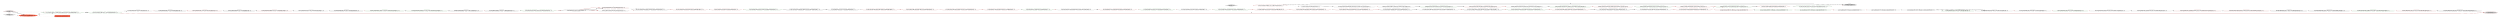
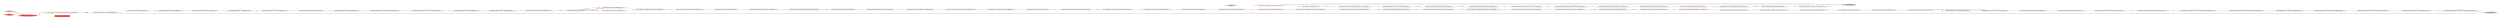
  digraph {
    fontname=Oswald
    rankdir=LR
    node [color=brown fillcolor=white fontname=Oswald shape=ellipse style=filled]
    edge [color=brown fontname=Oswald style=dotted]
    n1 [label="conf.setBoolean(FlinkOptions.COMPACTION_ASYNC_ENABLED,config.compactionAsyncEnabled)@@@41@@@['1', '1', '0']"]
    n2 [color=black label="conf.setInteger(FlinkOptions.COMPACTION_TASKS,config.compactionTasks)@@@42@@@['1', '1', '0']"]
    n3 [color=gray40 label="conf.setString(FlinkOptions.COMPACTION_TRIGGER_STRATEGY,config.compactionTriggerStrategy)@@@43@@@['1', '1', '0']"]
    n4 [color=black fillcolor=lightgray label="return conf@@@17@@@['0', '0', '1']"]
    n5 [color=black label="!StringUtils.isNullOrEmpty(config.keygenClass)@@@17@@@['1', '1', '0']" shape=diamond]
    n6 [color=gray40 label="conf.setString(FlinkOptions.KEYGEN_CLASS,config.keygenClass)@@@18@@@['1', '1', '0']"]
    n7 [label="conf.setString(FlinkOptions.KEYGEN_TYPE,config.keygenType)@@@21@@@['1', '1', '0']"]
    n8 [color=black label="conf.setInteger(FlinkOptions.INDEX_BOOTSTRAP_TASKS,config.indexBootstrapNum)@@@23@@@['1', '1', '0']"]
    n9 [color=black label="conf.setBoolean(FlinkOptions.INDEX_BOOTSTRAP_ENABLED,config.indexBootstrapEnabled)@@@27@@@['1', '1', '0']"]
    n10 [color=black label="conf.setDouble(FlinkOptions.INDEX_STATE_TTL,config.indexStateTtl)@@@28@@@['1', '1', '0']"]
    n11 [label="conf.setBoolean(FlinkOptions.INDEX_GLOBAL_ENABLED,config.indexGlobalEnabled)@@@29@@@['1', '1', '0']"]
    n12 [color=black label="conf.setString(FlinkOptions.TABLE_NAME,config.targetTableName)@@@6@@@['1', '1', '0']"]
    n13 [label="conf.setString(FlinkOptions.TABLE_TYPE,config.tableType.toUpperCase())@@@7@@@['1', '1', '0']"]
    n14 [color=black label="conf.setString(FlinkOptions.OPERATION,config.operation.value())@@@8@@@['1', '1', '0']"]
    n15 [color=gray40 label="conf.setString(FlinkOptions.HIVE_SYNC_USERNAME,config.hiveSyncUsername)@@@57@@@['1', '1', '0']"]
    n16 [color=gray40 label="conf.setString(FlinkOptions.HIVE_SYNC_PASSWORD,config.hiveSyncPassword)@@@58@@@['1', '1', '0']"]
    n17 [color=darkgreen label="conf.setString(FlinkOptions.HIVE_SYNC_JDBC_URL,config.hiveSyncJdbcUrl)@@@59@@@['1', '1', '0']"]
    n18 [color=darkgreen label="conf.setInteger(FlinkOptions.COMPACTION_DELTA_SECONDS,config.compactionDeltaSeconds)@@@10@@@['0', '0', '1']"]
    n19 [label="conf.setInteger(FlinkOptions.COMPACTION_MAX_MEMORY,config.compactionMaxMemory)@@@11@@@['0', '0', '1']"]
    n20 [color=darkgreen label="conf.setLong(FlinkOptions.COMPACTION_TARGET_IO,config.compactionTargetIo)@@@12@@@['0', '0', '1']"]
    n21 [label="conf.setString(FlinkOptions.INDEX_PARTITION_REGEX,config.indexPartitionRegex)@@@30@@@['1', '1', '0']"]
    n22 [label="conf.setInteger(FlinkOptions.COMPACTION_TASKS,config.compactionTasks)@@@13@@@['0', '0', '1']"]
    n23 [color=darkgreen label="conf.setBoolean(FlinkOptions.CLEAN_ASYNC_ENABLED,config.cleanAsyncEnable)@@@14@@@['0', '0', '1']"]
    n24 [color=gray40 label="conf.setString(FlinkOptions.PAYLOAD_CLASS,config.payloadClassName)@@@10@@@['1', '1', '0']"]
    n25 [color=black label="conf.setBoolean(FlinkOptions.INSERT_DROP_DUPS,config.filterDupes)@@@11@@@['1', '1', '0']"]
    n26 [color=darkgreen label="conf.setInteger(FlinkOptions.RETRY_TIMES,Integer.parseInt(config.instantRetryTimes))@@@12@@@['1', '1', '0']"]
    n27 [label="conf.setBoolean(FlinkOptions.HIVE_SYNC_SKIP_RO_SUFFIX,config.hiveSyncSkipRoSuffix)@@@67@@@['1', '1', '0']"]
    n28 [color=black label="conf.setBoolean(FlinkOptions.HIVE_SYNC_SUPPORT_TIMESTAMP,config.hiveSyncSupportTimestamp)@@@68@@@['1', '1', '0']"]
    n29 [fillcolor=lightgray label="return conf@@@69@@@['1', '1', '0']"]
    n30 [label="conf.setInteger(FlinkOptions.CLEAN_RETAIN_COMMITS,config.cleanRetainCommits)@@@49@@@['1', '1', '0']"]
    n31 [label="conf.setInteger(FlinkOptions.ARCHIVE_MAX_COMMITS,config.archiveMaxCommits)@@@50@@@['1', '1', '0']"]
    n32 [label="conf.setBoolean(FlinkOptions.COMPACTION_ASYNC_ENABLED,false)@@@15@@@['0', '0', '1']"]
    n33 [color=darkgreen label="conf.setInteger(FlinkOptions.ARCHIVE_MIN_COMMITS,config.archiveMinCommits)@@@51@@@['1', '1', '0']"]
    n34 [color=darkgreen label="conf.setDouble(FlinkOptions.WRITE_TASK_MAX_SIZE,config.writeTaskMaxSize)@@@36@@@['1', '1', '0']"]
    n35 [color=gray40 label="conf.setDouble(FlinkOptions.WRITE_BATCH_SIZE,config.writeBatchSize)@@@37@@@['1', '1', '0']"]
    n36 [color=darkgreen label="conf.setInteger(FlinkOptions.WRITE_LOG_BLOCK_SIZE,config.writeLogBlockSize)@@@38@@@['1', '1', '0']"]
    n37 [color=gray40 label="conf.setInteger(FlinkOptions.ARCHIVE_MAX_COMMITS,config.archiveMaxCommits)@@@6@@@['0', '0', '1']"]
    n38 [color=darkgreen label="conf.setInteger(FlinkOptions.ARCHIVE_MIN_COMMITS,config.archiveMinCommits)@@@7@@@['0', '0', '1']"]
    n39 [label="conf.setInteger(FlinkOptions.CLEAN_RETAIN_COMMITS,config.cleanRetainCommits)@@@8@@@['0', '0', '1']"]
    n40 [color=darkgreen label="conf.setString(FlinkOptions.HIVE_SYNC_MODE,config.hiveSyncMode)@@@56@@@['0', '1', '0']"]
    n41 [color=darkgreen label="Map<String,String> propsMap = new HashMap<String,String>((Map)StreamerUtil.getProps(config))@@@3@@@['1', '1', '0']"]
    n42 [color=darkgreen label="org.apache.flink.configuration.Configuration conf = fromMap(propsMap)@@@4@@@['1', '1', '0']"]
    n43 [color=gray40 label="conf.setString(FlinkOptions.PATH,config.targetBasePath)@@@5@@@['1', '1', '0']"]
    n44 [label="conf.setInteger(FlinkOptions.BUCKET_ASSIGN_TASKS,config.bucketAssignNum)@@@24@@@['1', '1', '0']"]
    n45 [color=darkgreen label="conf.setBoolean(FlinkOptions.UTC_TIMEZONE,config.utcTimezone)@@@33@@@['1', '1', '0']"]
    n46 [color=gray40 label="conf.setBoolean(FlinkOptions.URL_ENCODE_PARTITIONING,config.writePartitionUrlEncode)@@@34@@@['1', '1', '0']"]
    n47 [label="conf.setBoolean(FlinkOptions.HIVE_STYLE_PARTITIONING,config.hiveStylePartitioning)@@@35@@@['1', '1', '0']"]
    n48 [label="conf.setInteger(FlinkOptions.WRITE_TASKS,config.writeTaskNum)@@@25@@@['1', '1', '0']"]
    n49 [color=darkgreen label="conf.setString(FlinkOptions.PARTITION_DEFAULT_NAME,config.partitionDefaultName)@@@26@@@['1', '1', '0']"]
    n50 [color=gray40 label="conf.setString(FlinkOptions.HIVE_SYNC_TABLE,config.hiveSyncTable)@@@54@@@['1', '1', '0']"]
    n51 [color=gray40 label="conf.setString(FlinkOptions.HIVE_SYNC_FILE_FORMAT,config.hiveSyncFileFormat)@@@55@@@['1', '1', '0']"]
    n52 [label="conf.setString(FlinkOptions.SOURCE_AVRO_SCHEMA,config.sourceAvroSchema)@@@32@@@['1', '1', '0']"]
    n53 [color=darkgreen label="conf.setBoolean(FlinkOptions.HIVE_SYNC_IGNORE_EXCEPTIONS,config.hiveSyncIgnoreExceptions)@@@66@@@['1', '1', '0']"]
    n54 [label="conf.setInteger(FlinkOptions.WRITE_LOG_MAX_SIZE,config.writeLogMaxSize)@@@39@@@['1', '1', '0']"]
    n55 [label="conf.setInteger(FlinkOptions.WRITE_MERGE_MAX_MEMORY,config.writeMergeMaxMemory)@@@40@@@['1', '1', '0']"]
-   n56 [color=gray40 fillcolor=lightgray label="toFlinkConfig['0', '1', '0']" shape=diamond]
+   n56 [color=gray40 fillcolor=tomato label="toFlinkConfig['0', '1', '0']" shape=diamond]
    n57 [fillcolor=tomato label="FlinkStreamerConfig config@@@2@@@['1', '1', '0']"]
    n58 [fillcolor=tomato label="FlinkCompactionConfig config@@@2@@@['0', '0', '1']" shape=box]
    n59 [color=gray40 label="conf.setInteger(FlinkOptions.COMPACTION_DELTA_COMMITS,config.compactionDeltaCommits)@@@9@@@['0', '0', '1']"]
    n60 [color=black label="conf.setInteger(FlinkOptions.COMPACTION_DELTA_COMMITS,config.compactionDeltaCommits)@@@44@@@['1', '1', '0']"]
    n61 [color=darkgreen label="conf.setInteger(FlinkOptions.COMPACTION_DELTA_SECONDS,config.compactionDeltaSeconds)@@@45@@@['1', '1', '0']"]
    n62 [label="conf.setInteger(FlinkOptions.COMPACTION_MAX_MEMORY,config.compactionMaxMemory)@@@46@@@['1', '1', '0']"]
    n63 [color=darkgreen label="conf.setBoolean(FlinkOptions.COMPACTION_SCHEDULE_ENABLED,config.schedule)@@@16@@@['0', '0', '1']"]
    n64 [label="conf.setBoolean(FlinkOptions.HIVE_SYNC_ASSUME_DATE_PARTITION,config.hiveSyncAssumeDatePartition)@@@63@@@['1', '1', '0']"]
    n65 [color=black label="conf.setBoolean(FlinkOptions.HIVE_SYNC_USE_JDBC,config.hiveSyncUseJdbc)@@@64@@@['1', '1', '0']"]
    n66 [color=black label="conf.setBoolean(FlinkOptions.HIVE_SYNC_AUTO_CREATE_DB,config.hiveSyncAutoCreateDb)@@@65@@@['1', '1', '0']"]
    n67 [color=darkgreen label="conf.setBoolean(FlinkOptions.HIVE_SYNC_ENABLED,config.hiveSyncEnabled)@@@52@@@['1', '1', '0']"]
    n68 [color=gray40 label="conf.setString(FlinkOptions.HIVE_SYNC_DB,config.hiveSyncDb)@@@53@@@['1', '1', '0']"]
    n69 [color=black label="conf.setString(FlinkOptions.RECORD_KEY_FIELD,config.recordKeyField)@@@15@@@['1', '1', '0']"]
    n70 [color=darkgreen label="conf.setString(FlinkOptions.PARTITION_PATH_FIELD,config.partitionPathField)@@@16@@@['1', '1', '0']"]
    n71 [label="conf.setString(FlinkOptions.PRECOMBINE_FIELD,config.sourceOrderingField)@@@9@@@['1', '1', '0']"]
    n72 [color=black label="conf.setLong(FlinkOptions.COMPACTION_TARGET_IO,config.compactionTargetIo)@@@47@@@['1', '1', '0']"]
    n73 [color=gray40 label="conf.setBoolean(FlinkOptions.CLEAN_ASYNC_ENABLED,config.cleanAsyncEnabled)@@@48@@@['1', '1', '0']"]
    n74 [label="conf.setString(FlinkOptions.SOURCE_AVRO_SCHEMA_PATH,config.sourceAvroSchemaPath)@@@31@@@['1', '1', '0']"]
    n75 [color=black label="conf.setBoolean(FlinkOptions.IGNORE_FAILED,config.commitOnErrors)@@@14@@@['1', '1', '0']"]
    n76 [color=gray40 label="conf.setString(FlinkOptions.HIVE_SYNC_METASTORE_URIS,config.hiveSyncMetastoreUri)@@@60@@@['1', '1', '0']"]
    n77 [color=gray40 label="conf.setString(FlinkOptions.PATH,config.path)@@@4@@@['0', '0', '1']"]
    n78 [color=gray40 label="conf.setString(FlinkOptions.COMPACTION_TRIGGER_STRATEGY,config.compactionTriggerStrategy)@@@5@@@['0', '0', '1']"]
    n79 [color=darkgreen label="conf.setLong(FlinkOptions.RETRY_INTERVAL_MS,Long.parseLong(config.instantRetryInterval))@@@13@@@['1', '1', '0']"]
    n80 [fillcolor=lightgray label="toFlinkConfig['1', '0', '0']" shape=diamond]
    n81 [color=gray40 label="conf.setString(FlinkOptions.HIVE_SYNC_PARTITION_FIELDS,config.hiveSyncPartitionFields)@@@61@@@['1', '1', '0']"]
    n82 [label="conf.setString(FlinkOptions.HIVE_SYNC_PARTITION_EXTRACTOR_CLASS,config.hiveSyncPartitionExtractorClass)@@@62@@@['1', '1', '0']"]
    n83 [color=gray40 fillcolor=lightgray label="toFlinkConfig['0', '0', '1']" shape=diamond]
    n84 [label="org.apache.flink.configuration.Configuration conf = new Configuration()@@@3@@@['0', '0', '1']"]
    n1 -> n2 [style=bold]
    n2 -> n3 [color=black style=bold]
    n3 -> n60 [style=bold]
    n5 -> n6 [label=true style=bold]
    n5 -> n6
    n5 -> n7 [style=bold]
    n5 -> n7 [color=black label=false style=bold]
    n6 -> n8
    n7 -> n8 [color=black]
    n8 -> n44 [style=bold]
    n9 -> n10 [color=black style=bold]
    n10 -> n11 [color=black]
    n11 -> n21 [style=bold]
    n12 -> n13 [style=bold]
    n13 -> n14 [color=black]
    n14 -> n71 [color=black style=bold]
    n15 -> n16 [style=bold]
    n16 -> n17
    n17 -> n76
    n18 -> n19 [style=bold]
    n19 -> n20 [color=black]
    n20 -> n22 [style=bold]
    n21 -> n74
    n22 -> n23 [style=bold]
    n23 -> n32 [color=black style=bold]
    n24 -> n25 [color=black]
    n25 -> n26
    n26 -> n79 [color=black style=bold]
    n27 -> n28 [color=black style=bold]
    n28 -> n29
    n30 -> n23 [label=0]
    n30 -> n31
    n31 -> n33 [color=black style=bold]
    n32 -> n63 [color=black]
    n33 -> n67
    n34 -> n35
    n35 -> n36
    n36 -> n54 [style=bold]
    n37 -> n38 [color=black style=bold]
    n38 -> n39 [color=black style=bold]
    n39 -> n59 [style=bold]
    n40 -> n15 [color=black]
    n41 -> n42 [color=black label=propsMap]
    n41 -> n42 [color=black]
    n42 -> n29 [label=conf style=bold]
    n42 -> n43 [color=black]
    n43 -> n12
    n44 -> n48 [color=black]
    n45 -> n46 [style=bold]
    n46 -> n47 [color=black style=bold]
    n47 -> n34
    n48 -> n49
    n49 -> n9 [color=black]
    n50 -> n51 [color=black]
    n51 -> n15 [color=black style=bold]
    n51 -> n40 [color=black]
    n52 -> n45 [color=black]
    n53 -> n27
    n54 -> n55 [style=bold]
    n55 -> n1 [color=black]
    n56 -> n41 [color=black]
    n56 -> n57 [label=true]
    n57 -> n41 [color=black label=config]
    n57 -> n58 [label=0]
    n59 -> n18 [color=black style=bold]
    n60 -> n61 [style=bold]
    n61 -> n62 [style=bold]
    n62 -> n72 [color=black style=bold]
    n63 -> n4
    n64 -> n65
    n65 -> n66 [color=black]
    n66 -> n53
    n67 -> n68 [style=bold]
    n68 -> n50
    n69 -> n70 [color=black]
    n70 -> n5 [style=bold]
    n71 -> n24 [color=black style=bold]
    n72 -> n73 [color=black style=bold]
    n73 -> n30 [style=bold]
    n74 -> n52 [style=bold]
    n75 -> n69
    n76 -> n81 [color=black style=bold]
    n77 -> n78 [color=black style=bold]
    n78 -> n37
    n79 -> n75 [color=black style=bold]
    n80 -> n41
    n80 -> n57 [color=black label=true style=bold]
    n81 -> n82 [color=black style=bold]
    n82 -> n64 [color=black]
    n83 -> n84
    n84 -> n4 [color=black label=conf style=bold]
    n84 -> n77 [color=black]
  }
